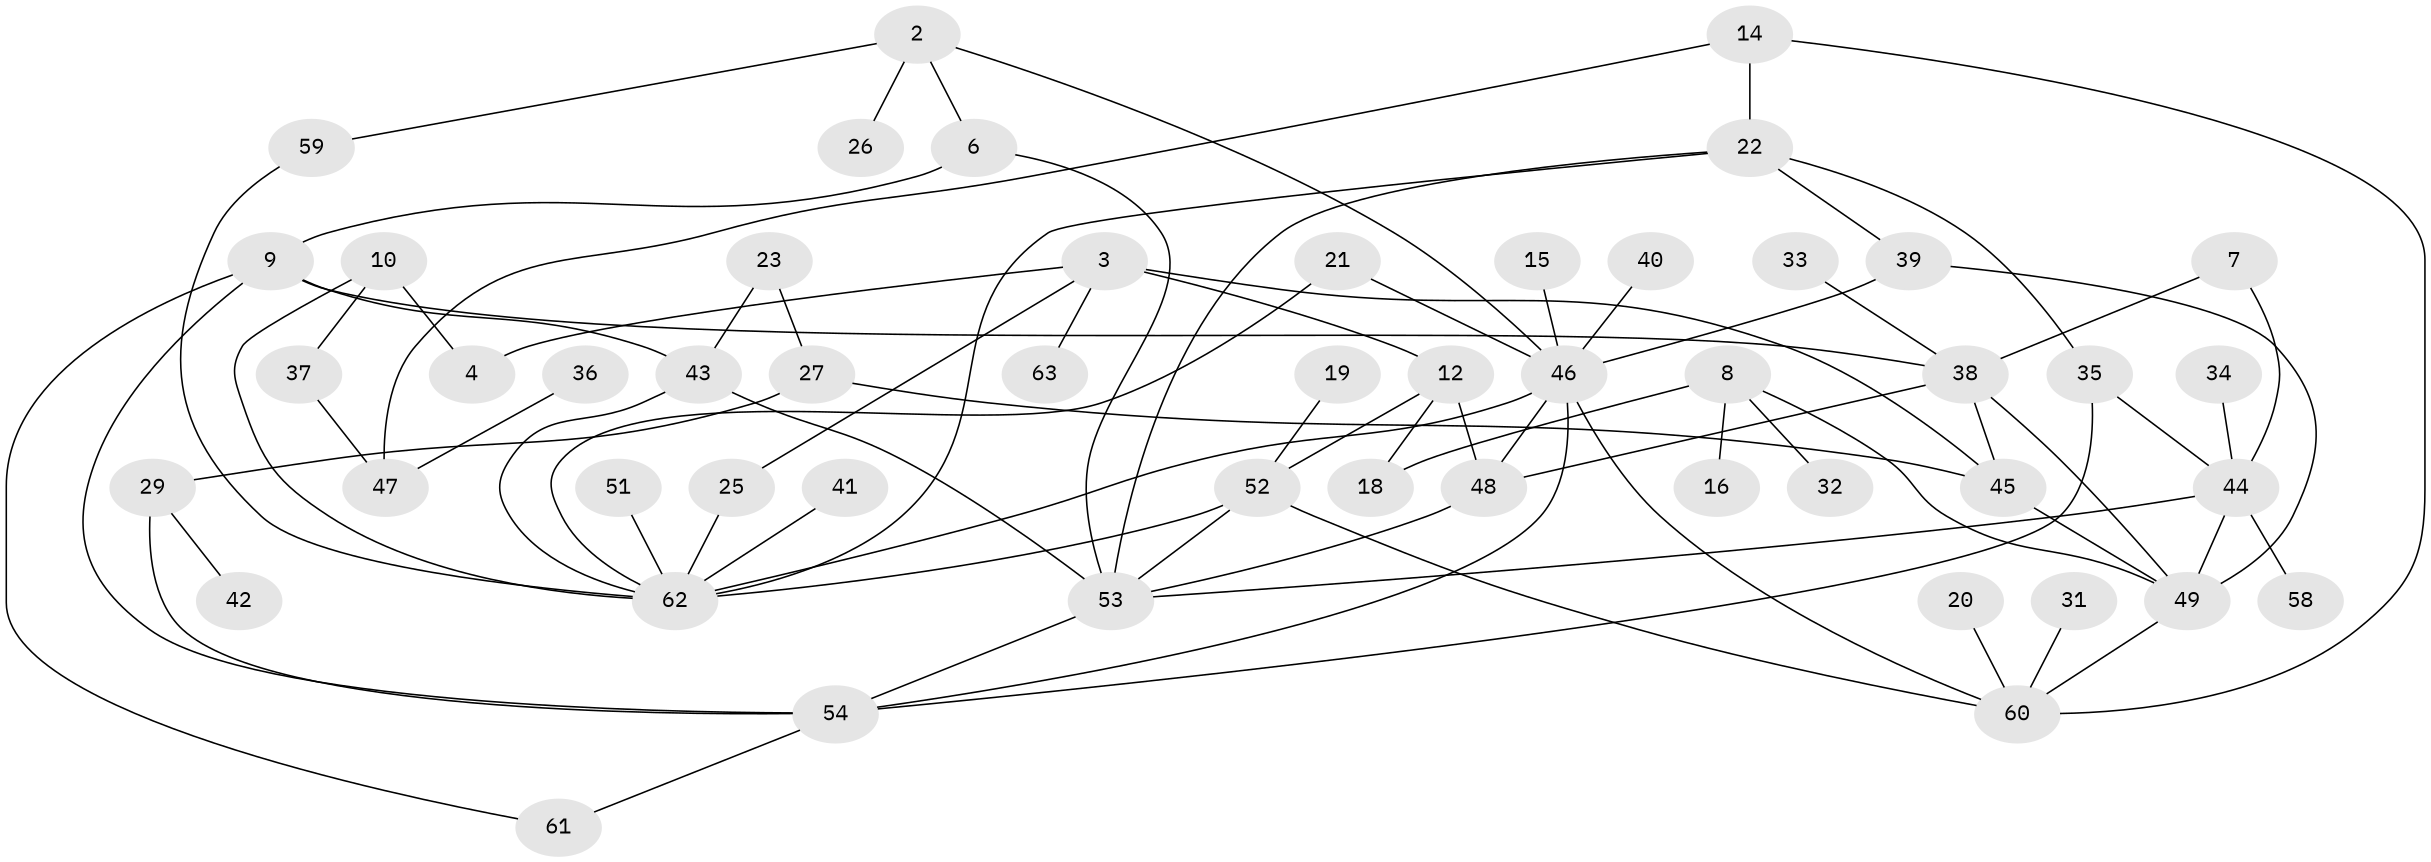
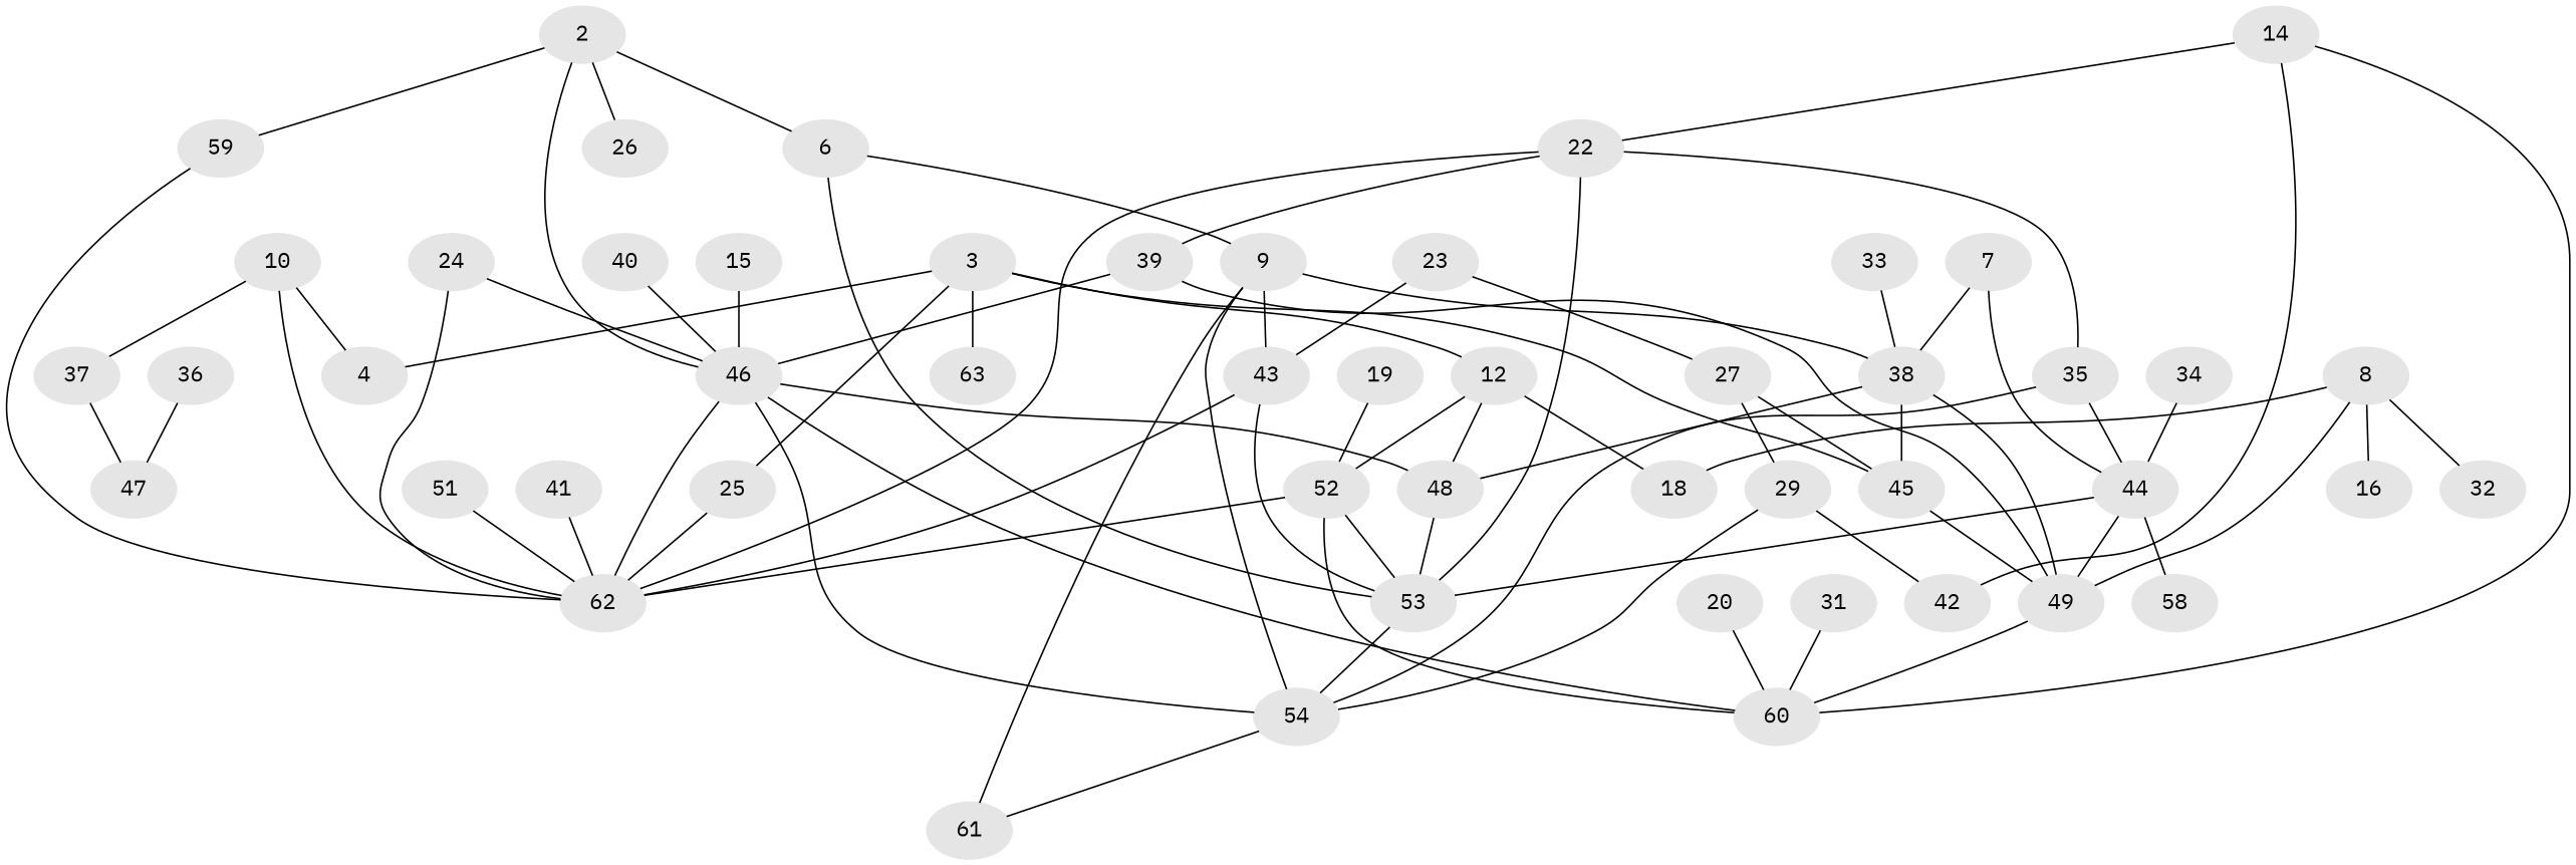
  graph {
    fontname="IBM Plex Mono"
    node [color=gray90 fontname="IBM Plex Mono" style=filled]
    edge [fontname="IBM Plex Mono" weight=1.0]
    2
    6
    26
    46
    59
    9
    53
    54
    62
    48
    60
    3
    4
    12
    25
    45
    63
    18
    52
    49
    38
    43
    61
    7
    44
    58
    8
    16
    32
    10
    37
    47
    51
    14
    22
    35
    39
    15
    19
    20
    23
    27
    29
-   24 [label=21]
+   24
    42
    31
    33
    34
    36
    40
    41
    2 -- 6
    2 -- 26
    2 -- 46
    2 -- 59
    6 -- 9
    6 -- 53
    46 -- 54
    46 -- 62
    46 -- 48
    46 -- 60
    59 -- 62
    9 -- 54
    9 -- 38
    9 -- 43
    9 -- 61
    53 -- 54
    54 -- 61
    48 -- 53
    3 -- 4
    3 -- 12
    3 -- 25
    3 -- 45 [weight=3.0]
    3 -- 63
    12 -- 48
    12 -- 18
    12 -- 52
    25 -- 62
    45 -- 49
    52 -- 53
    52 -- 62
    52 -- 60
    49 -- 60
    38 -- 48
    38 -- 45
    38 -- 49
    43 -- 53
    43 -- 62
    7 -- 38
    7 -- 44
    44 -- 53
    44 -- 49
    44 -- 58
    8 -- 18
    8 -- 49
    8 -- 16
    8 -- 32
    10 -- 62
    10 -- 4
    10 -- 37
    37 -- 47
    51 -- 62
    14 -- 60
-   14 -- 47
+   14 -- 42
    14 -- 22
    22 -- 53
    22 -- 62
    22 -- 35
    22 -- 39
    35 -- 54
    35 -- 44
    39 -- 46
    39 -- 49
    15 -- 46
    19 -- 52
    20 -- 60
    23 -- 43
    23 -- 27
    27 -- 45
    27 -- 29
    29 -- 54
    29 -- 42
    24 -- 46
    24 -- 62
    31 -- 60
    33 -- 38
    34 -- 44
    36 -- 47
    40 -- 46
    41 -- 62
  }
